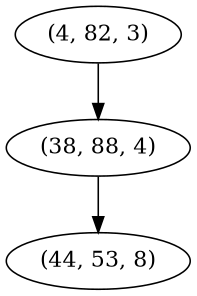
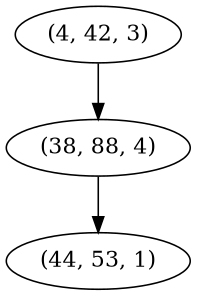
  digraph {
    n1 [label="(38, 88, 4)"]
-   "(4, 82, 3)"
-   "(44, 53, 8)"
+   "(4, 82, 3)" [label="(4, 42, 3)"]
+   "(44, 53, 8)" [label="(44, 53, 1)"]
    n1 -> "(44, 53, 8)"
    "(4, 82, 3)" -> n1
  }
